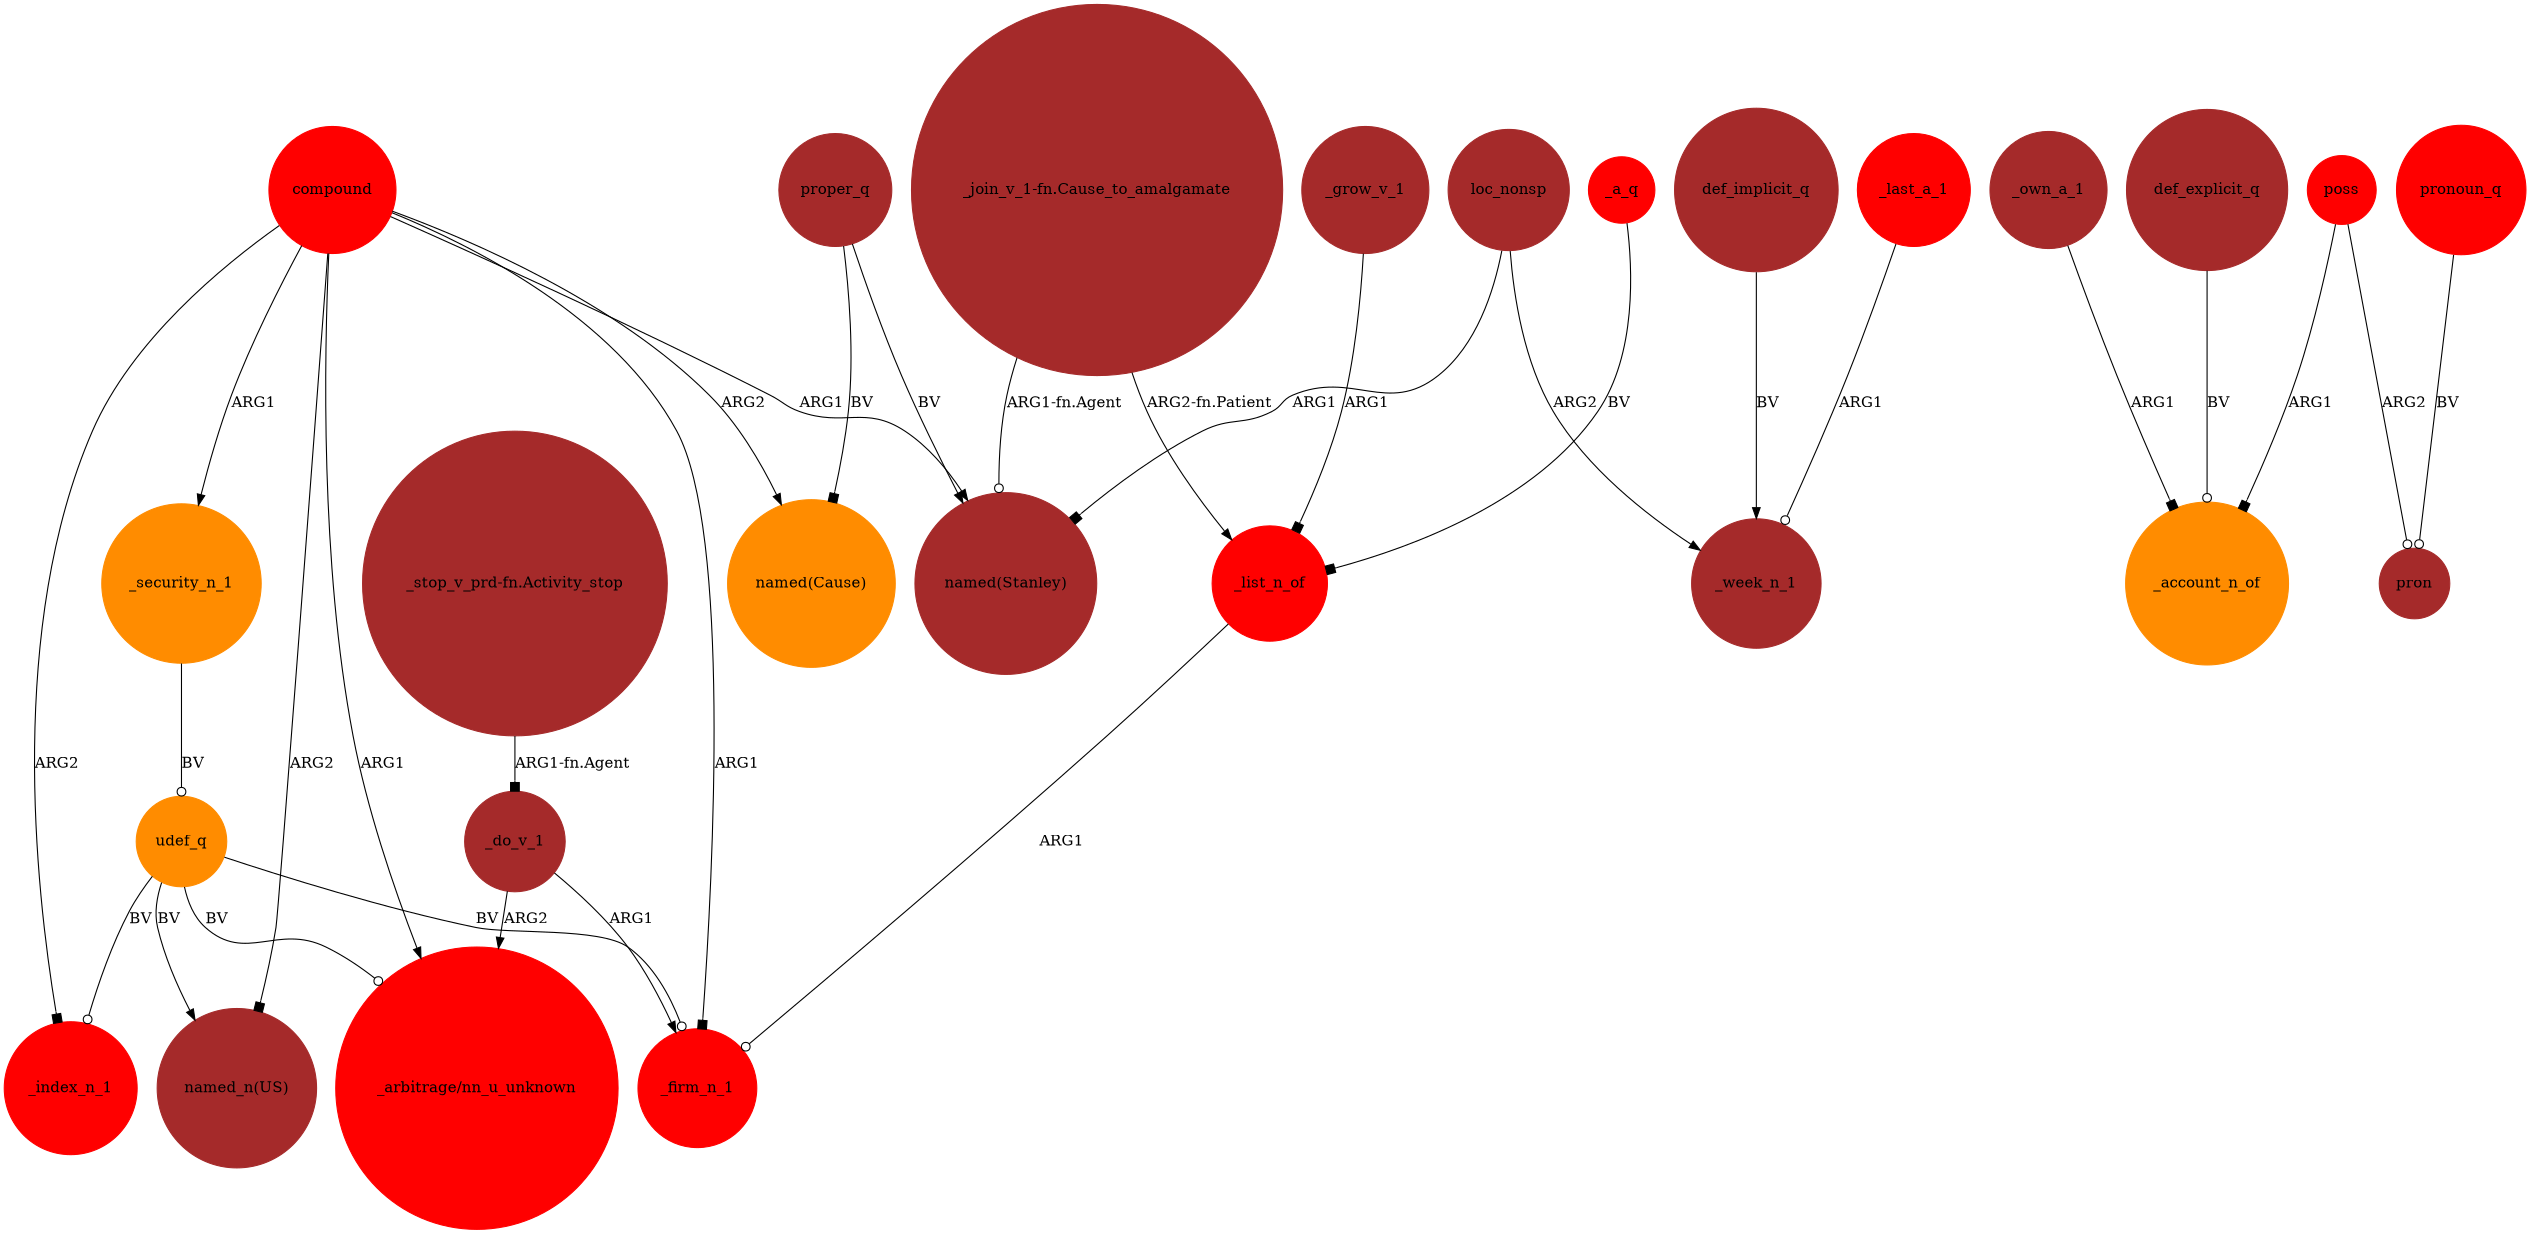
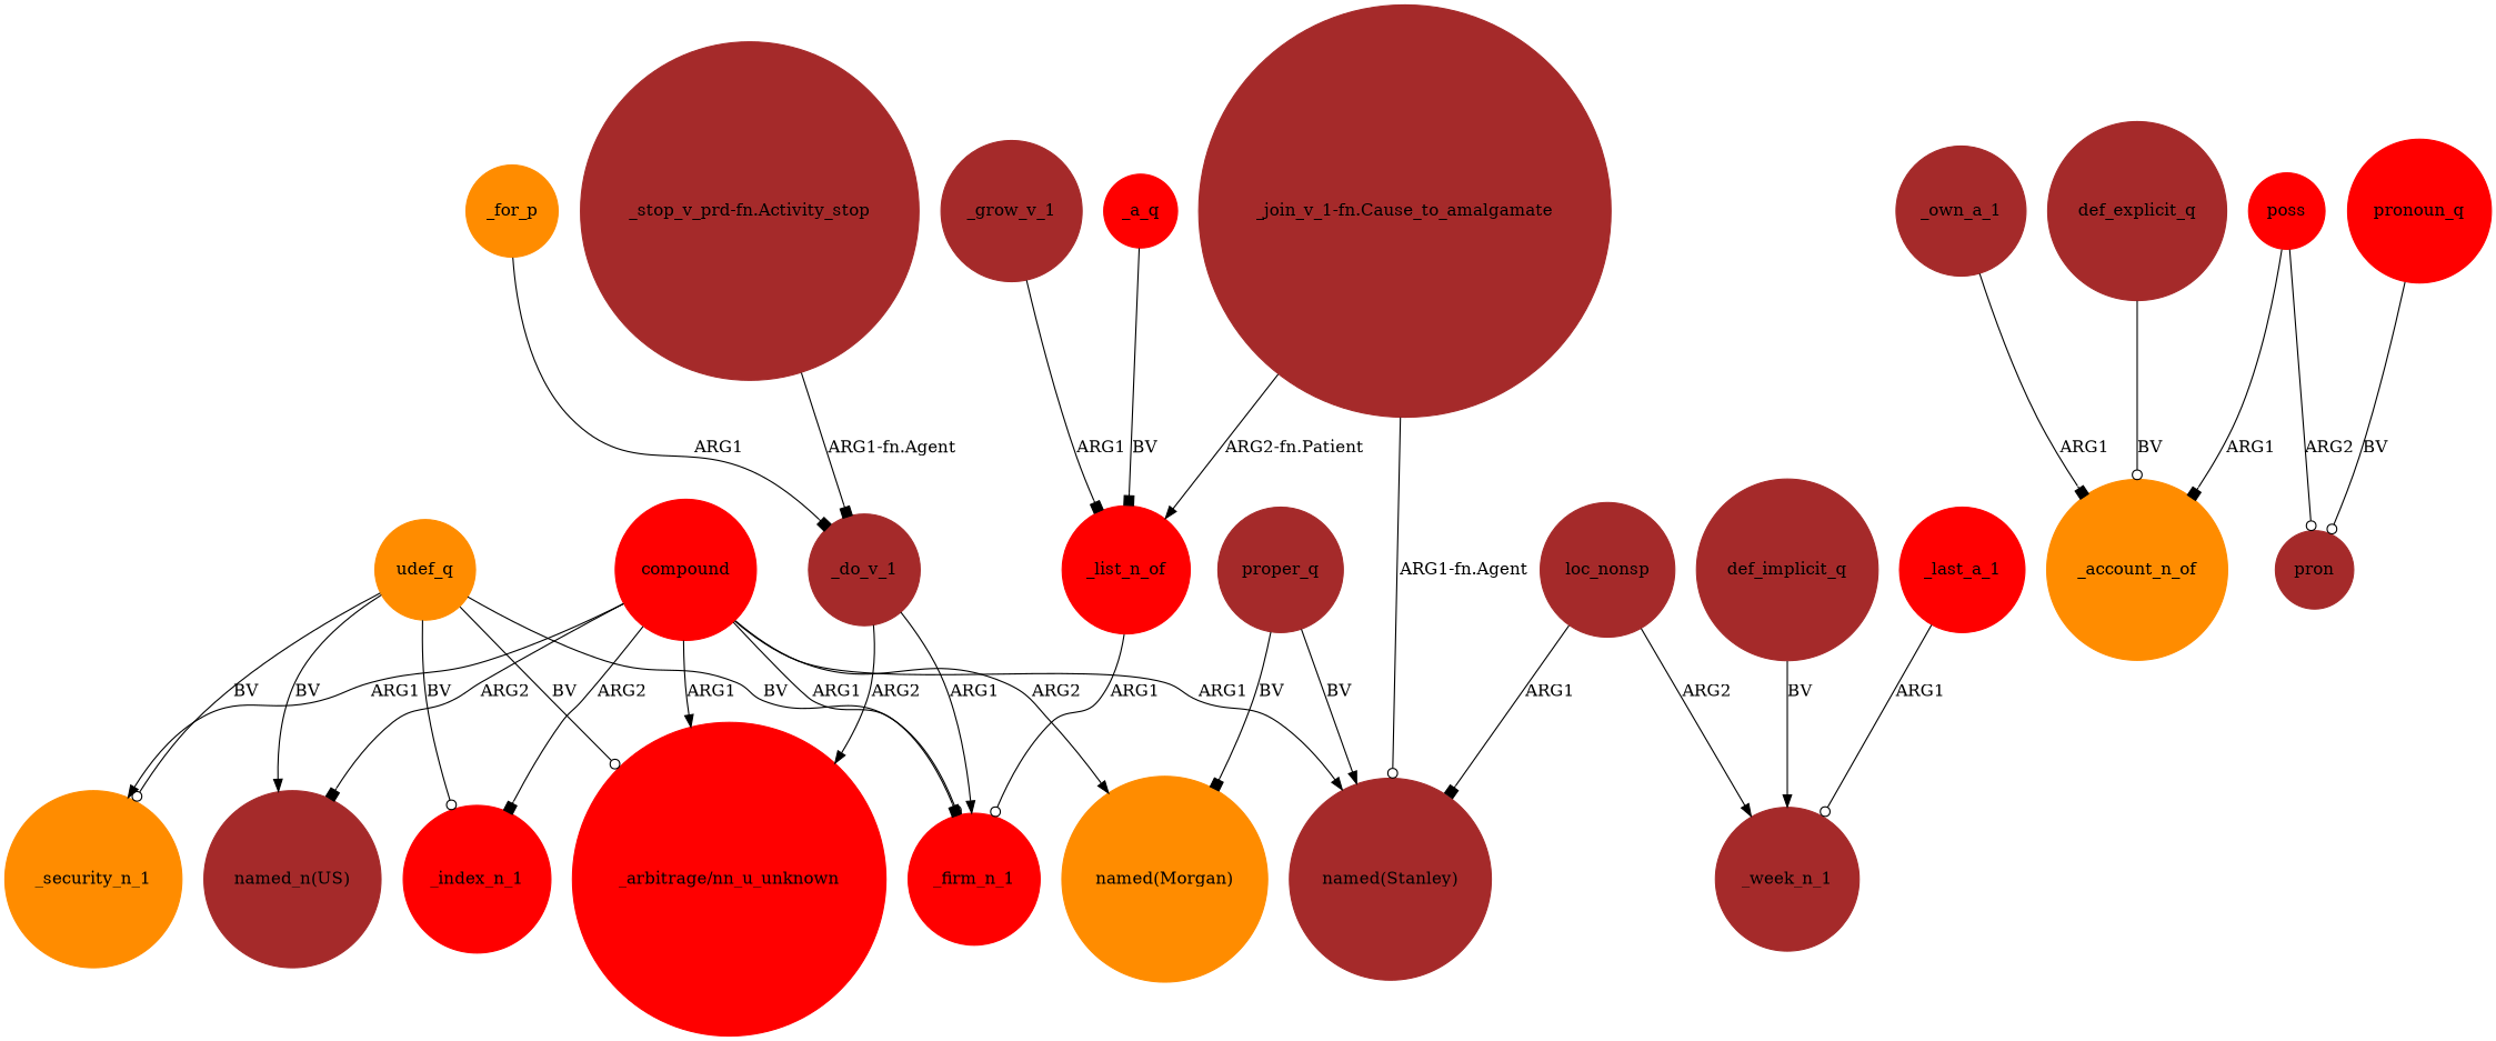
  digraph {
    node [color=brown shape=circle style=filled]
    edge [arrowhead=normal]
    _list_n_of [color=red]
    "_join_v_1-fn.Cause_to_amalgamate"
    "named(Stanley)"
    _firm_n_1 [color=red]
    _account_n_of [color=darkorange]
    _own_a_1
    _a_q [color=red]
    udef_q [color=darkorange]
    "named_n(US)"
    _index_n_1 [color=red]
    "_arbitrage/nn_u_unknown" [color=red]
    _security_n_1 [color=darkorange]
    def_implicit_q
    _week_n_1
    compound [color=red]
-   "named(Morgan)" [color=darkorange label="named(Cause)"]
+   "named(Morgan)" [color=darkorange]
    poss [color=red]
    pron
    proper_q
    loc_nonsp
+   _for_p [color=darkorange]
    _do_v_1
    pronoun_q [color=red]
    def_explicit_q
    _last_a_1 [color=red]
    _grow_v_1
    "_stop_v_prd-fn.Activity_stop"
    _list_n_of -> _firm_n_1 [arrowhead=odot label=ARG1]
    "_join_v_1-fn.Cause_to_amalgamate" -> _list_n_of [label="ARG2-fn.Patient"]
    "_join_v_1-fn.Cause_to_amalgamate" -> "named(Stanley)" [arrowhead=odot label="ARG1-fn.Agent"]
    _own_a_1 -> _account_n_of [arrowhead=box label=ARG1]
    _a_q -> _list_n_of [arrowhead=box label=BV]
    udef_q -> _firm_n_1 [arrowhead=odot label=BV]
    udef_q -> "named_n(US)" [label=BV]
    udef_q -> _index_n_1 [arrowhead=odot label=BV]
    udef_q -> "_arbitrage/nn_u_unknown" [arrowhead=odot label=BV]
-   _security_n_1 -> udef_q [arrowhead=odot label=BV]
+   udef_q -> _security_n_1 [arrowhead=odot label=BV]
    def_implicit_q -> _week_n_1 [label=BV]
    compound -> "named(Stanley)" [label=ARG1]
    compound -> _firm_n_1 [arrowhead=box label=ARG1]
    compound -> "named_n(US)" [arrowhead=box label=ARG2]
    compound -> _index_n_1 [arrowhead=box label=ARG2]
    compound -> "_arbitrage/nn_u_unknown" [label=ARG1]
    compound -> _security_n_1 [label=ARG1]
    compound -> "named(Morgan)" [label=ARG2]
    poss -> _account_n_of [arrowhead=box label=ARG1]
    poss -> pron [arrowhead=odot label=ARG2]
    proper_q -> "named(Stanley)" [label=BV]
    proper_q -> "named(Morgan)" [arrowhead=box label=BV]
    loc_nonsp -> "named(Stanley)" [arrowhead=box label=ARG1]
    loc_nonsp -> _week_n_1 [label=ARG2]
+   _for_p -> _do_v_1 [arrowhead=box label=ARG1]
    _do_v_1 -> _firm_n_1 [label=ARG1]
    _do_v_1 -> "_arbitrage/nn_u_unknown" [label=ARG2]
    pronoun_q -> pron [arrowhead=odot label=BV]
    def_explicit_q -> _account_n_of [arrowhead=odot label=BV]
    _last_a_1 -> _week_n_1 [arrowhead=odot label=ARG1]
    _grow_v_1 -> _list_n_of [arrowhead=box label=ARG1]
    "_stop_v_prd-fn.Activity_stop" -> _do_v_1 [arrowhead=box label="ARG1-fn.Agent"]
  }
